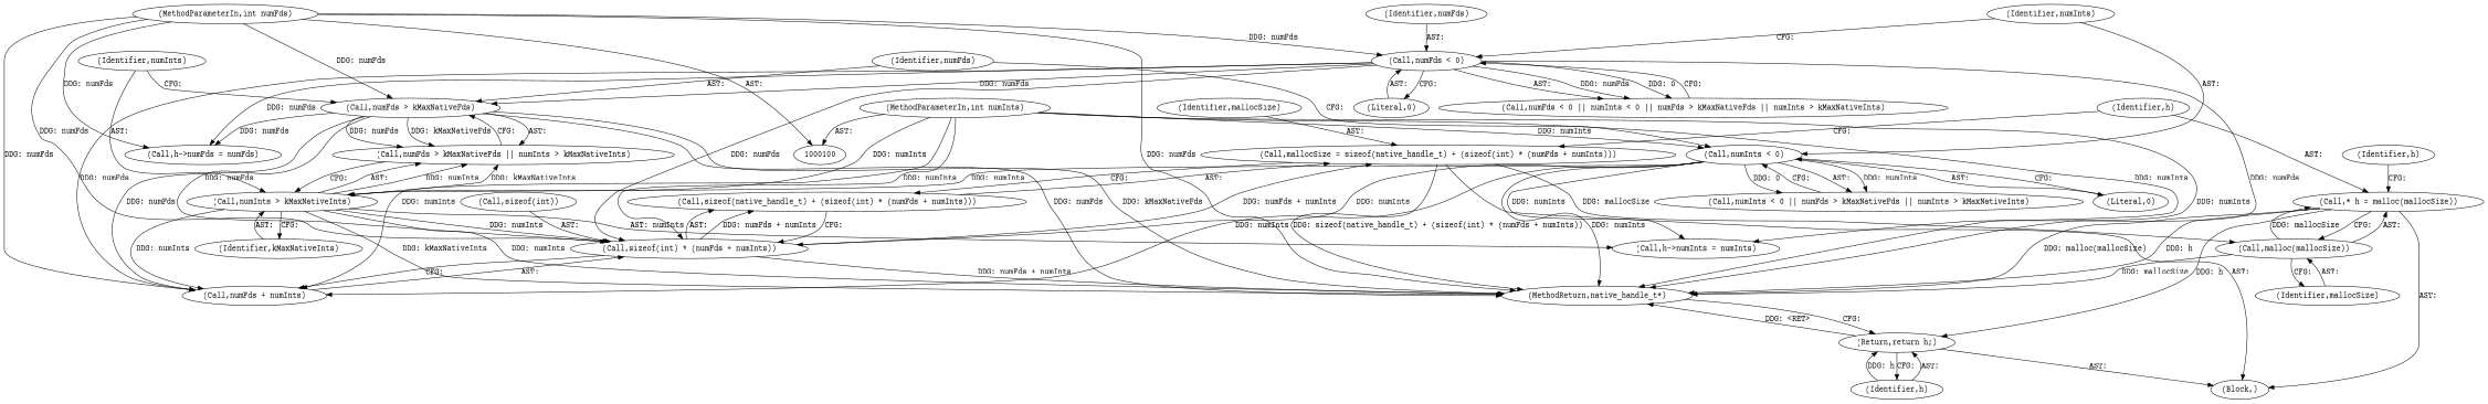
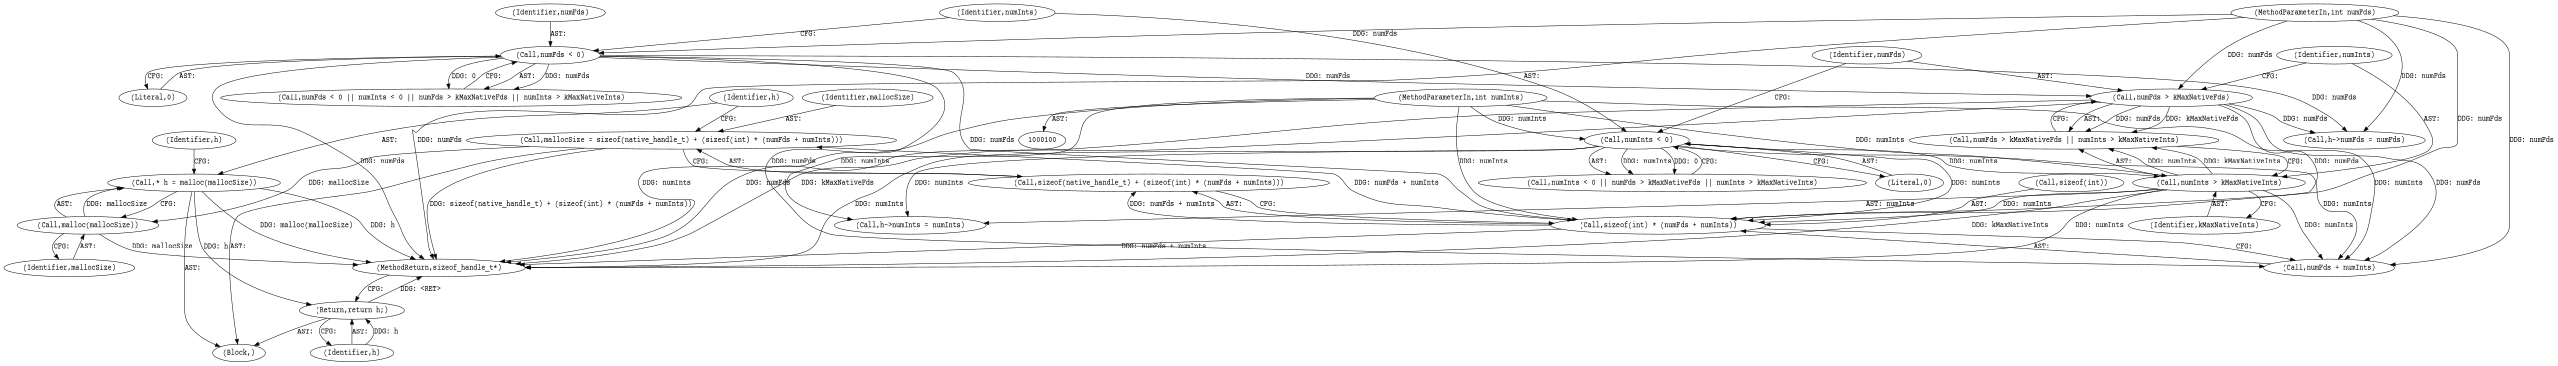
  digraph {
    fontname="Courier Prime"
    node [fontname="Courier Prime"]
    edge [fontname="Courier Prime"]
    n1 [label="(Call,* h = malloc(mallocSize))"]
    n2 [label="(Call,malloc(mallocSize))"]
    n3 [label="(Return,return h;)"]
-   n4 [label="(MethodReturn,native_handle_t*)"]
+   n4 [label="(MethodReturn,sizeof_handle_t*)"]
    n5 [label="(Block,)"]
    n6 [label="(Identifier,mallocSize)"]
    n7 [label="(Identifier,h)"]
    n8 [label="(Call,mallocSize = sizeof(native_handle_t) + (sizeof(int) * (numFds + numInts)))"]
    n9 [label="(Call,sizeof(native_handle_t) + (sizeof(int) * (numFds + numInts)))"]
    n10 [label="(Call,sizeof(int) * (numFds + numInts))"]
    n11 [label="(Call,numFds + numInts)"]
    n12 [label="(Call,numFds < 0)"]
    n13 [label="(Call,numFds > kMaxNativeFds)"]
    n14 [label="(Literal,0)"]
    n15 [label="(Call,h->numFds = numFds)"]
    n16 [label="(Call,numFds < 0 || numInts < 0 || numFds > kMaxNativeFds || numInts > kMaxNativeInts)"]
    n17 [label="(Call,numFds > kMaxNativeFds || numInts > kMaxNativeInts)"]
    n18 [label="(MethodParameterIn,int numFds)"]
    1000100
    n20 [label="(Call,numInts > kMaxNativeInts)"]
    n21 [label="(Identifier,kMaxNativeInts)"]
    n22 [label="(Call,h->numInts = numInts)"]
    n23 [label="(Call,numInts < 0)"]
    n24 [label="(Literal,0)"]
    n25 [label="(Call,numInts < 0 || numFds > kMaxNativeFds || numInts > kMaxNativeInts)"]
    n26 [label="(MethodParameterIn,int numInts)"]
    n27 [label="(Identifier,h)"]
    n28 [label="(Identifier,mallocSize)"]
    n29 [label="(Identifier,numFds)"]
    n30 [label="(Identifier,numInts)"]
    n31 [label="(Identifier,numFds)"]
    n32 [label="(Identifier,numInts)"]
    n33 [label="(Identifier,h)"]
    n34 [label="(Call,sizeof(int))"]
    n1 -> n2 [label="CFG: "]
    n1 -> n3 [label="DDG: h"]
    n1 -> n4 [label="DDG: malloc(mallocSize)"]
    n1 -> n4 [label="DDG: h"]
    n1 -> n5 [label="AST: "]
    n2 -> n1 [label="AST: "]
    n2 -> n1 [label="DDG: mallocSize"]
    n2 -> n4 [label="DDG: mallocSize"]
    n2 -> n6 [label="CFG: "]
    n3 -> n4 [label="DDG: <RET>"]
    n3 -> n5 [label="AST: "]
    n3 -> n7 [label="CFG: "]
    n4 -> n3 [label="CFG: "]
    n6 -> n2 [label="AST: "]
    n7 -> n3 [label="AST: "]
    n7 -> n3 [label="DDG: h"]
    n8 -> n2 [label="DDG: mallocSize"]
    n8 -> n4 [label="DDG: sizeof(native_handle_t) + (sizeof(int) * (numFds + numInts))"]
    n8 -> n5 [label="AST: "]
    n8 -> n9 [label="CFG: "]
    n9 -> n8 [label="AST: "]
    n9 -> n10 [label="CFG: "]
    n10 -> n4 [label="DDG: numFds + numInts"]
    n10 -> n8 [label="DDG: numFds + numInts"]
    n10 -> n9 [label="AST: "]
    n10 -> n9 [label="DDG: numFds + numInts"]
    n10 -> n11 [label="CFG: "]
    n11 -> n10 [label="AST: "]
    n12 -> n4 [label="DDG: numFds"]
    n12 -> n10 [label="DDG: numFds"]
    n12 -> n11 [label="DDG: numFds"]
    n12 -> n13 [label="DDG: numFds"]
    n12 -> n14 [label="CFG: "]
    n12 -> n15 [label="DDG: numFds"]
    n12 -> n16 [label="AST: "]
    n12 -> n16 [label="DDG: numFds"]
    n12 -> n16 [label="DDG: 0"]
    n13 -> n4 [label="DDG: numFds"]
    n13 -> n4 [label="DDG: kMaxNativeFds"]
    n13 -> n10 [label="DDG: numFds"]
    n13 -> n11 [label="DDG: numFds"]
    n13 -> n15 [label="DDG: numFds"]
    n13 -> n17 [label="AST: "]
    n13 -> n17 [label="DDG: numFds"]
    n13 -> n17 [label="DDG: kMaxNativeFds"]
    n14 -> n12 [label="AST: "]
    n16 -> n12 [label="CFG: "]
    n17 -> n13 [label="CFG: "]
    n17 -> n20 [label="CFG: "]
    n18 -> n4 [label="DDG: numFds"]
    n18 -> n10 [label="DDG: numFds"]
    n18 -> n11 [label="DDG: numFds"]
    n18 -> n12 [label="DDG: numFds"]
    n18 -> n13 [label="DDG: numFds"]
    n18 -> n15 [label="DDG: numFds"]
-   n18 -> 1000100 [label="AST: "]
    n20 -> n4 [label="DDG: numInts"]
    n20 -> n4 [label="DDG: kMaxNativeInts"]
    n20 -> n10 [label="DDG: numInts"]
    n20 -> n11 [label="DDG: numInts"]
    n20 -> n17 [label="AST: "]
    n20 -> n17 [label="DDG: numInts"]
    n20 -> n17 [label="DDG: kMaxNativeInts"]
    n20 -> n21 [label="CFG: "]
    n20 -> n22 [label="AST: numInts"]
    n21 -> n20 [label="AST: "]
    n23 -> n4 [label="DDG: numInts"]
    n23 -> n10 [label="DDG: numInts"]
    n23 -> n11 [label="DDG: numInts"]
    n23 -> n20 [label="DDG: numInts"]
    n23 -> n22 [label="DDG: numInts"]
    n23 -> n24 [label="CFG: "]
    n23 -> n25 [label="AST: "]
    n23 -> n25 [label="DDG: numInts"]
    n23 -> n25 [label="DDG: 0"]
    n24 -> n23 [label="AST: "]
    n25 -> n23 [label="CFG: "]
    n26 -> n4 [label="DDG: numInts"]
    n26 -> n10 [label="DDG: numInts"]
    n26 -> n11 [label="DDG: numInts"]
    n26 -> 1000100 [label="AST: "]
    n26 -> n20 [label="DDG: numInts"]
    n26 -> n22 [label="DDG: numInts"]
    n26 -> n23 [label="DDG: numInts"]
    n27 -> n1 [label="AST: "]
    n27 -> n8 [label="CFG: "]
    n28 -> n8 [label="AST: "]
    n29 -> n12 [label="AST: "]
    n30 -> n12 [label="CFG: "]
    n30 -> n23 [label="AST: "]
    n31 -> n13 [label="AST: "]
    n31 -> n23 [label="CFG: "]
    n32 -> n13 [label="CFG: "]
    n32 -> n20 [label="AST: "]
    n33 -> n1 [label="CFG: "]
    n34 -> n10 [label="AST: "]
  }
